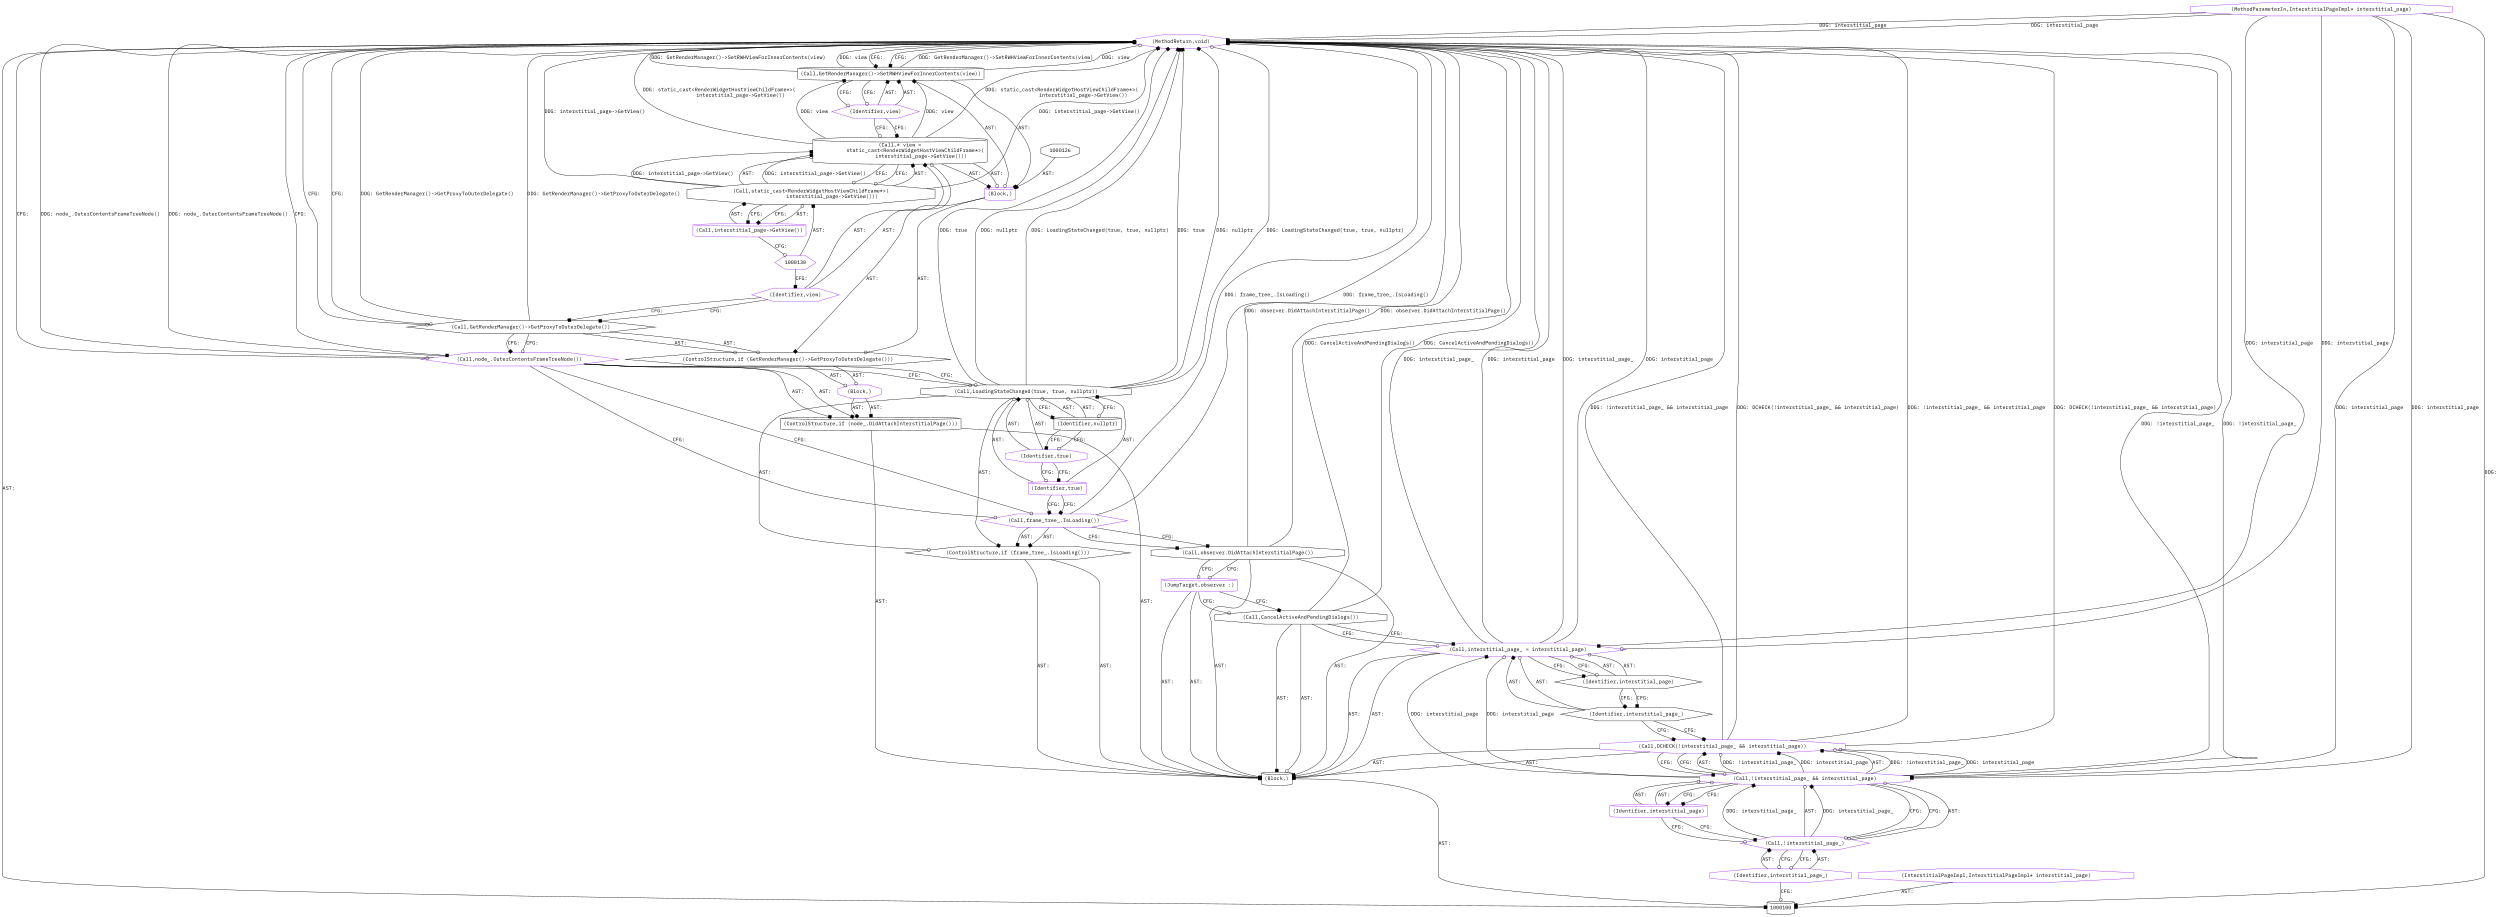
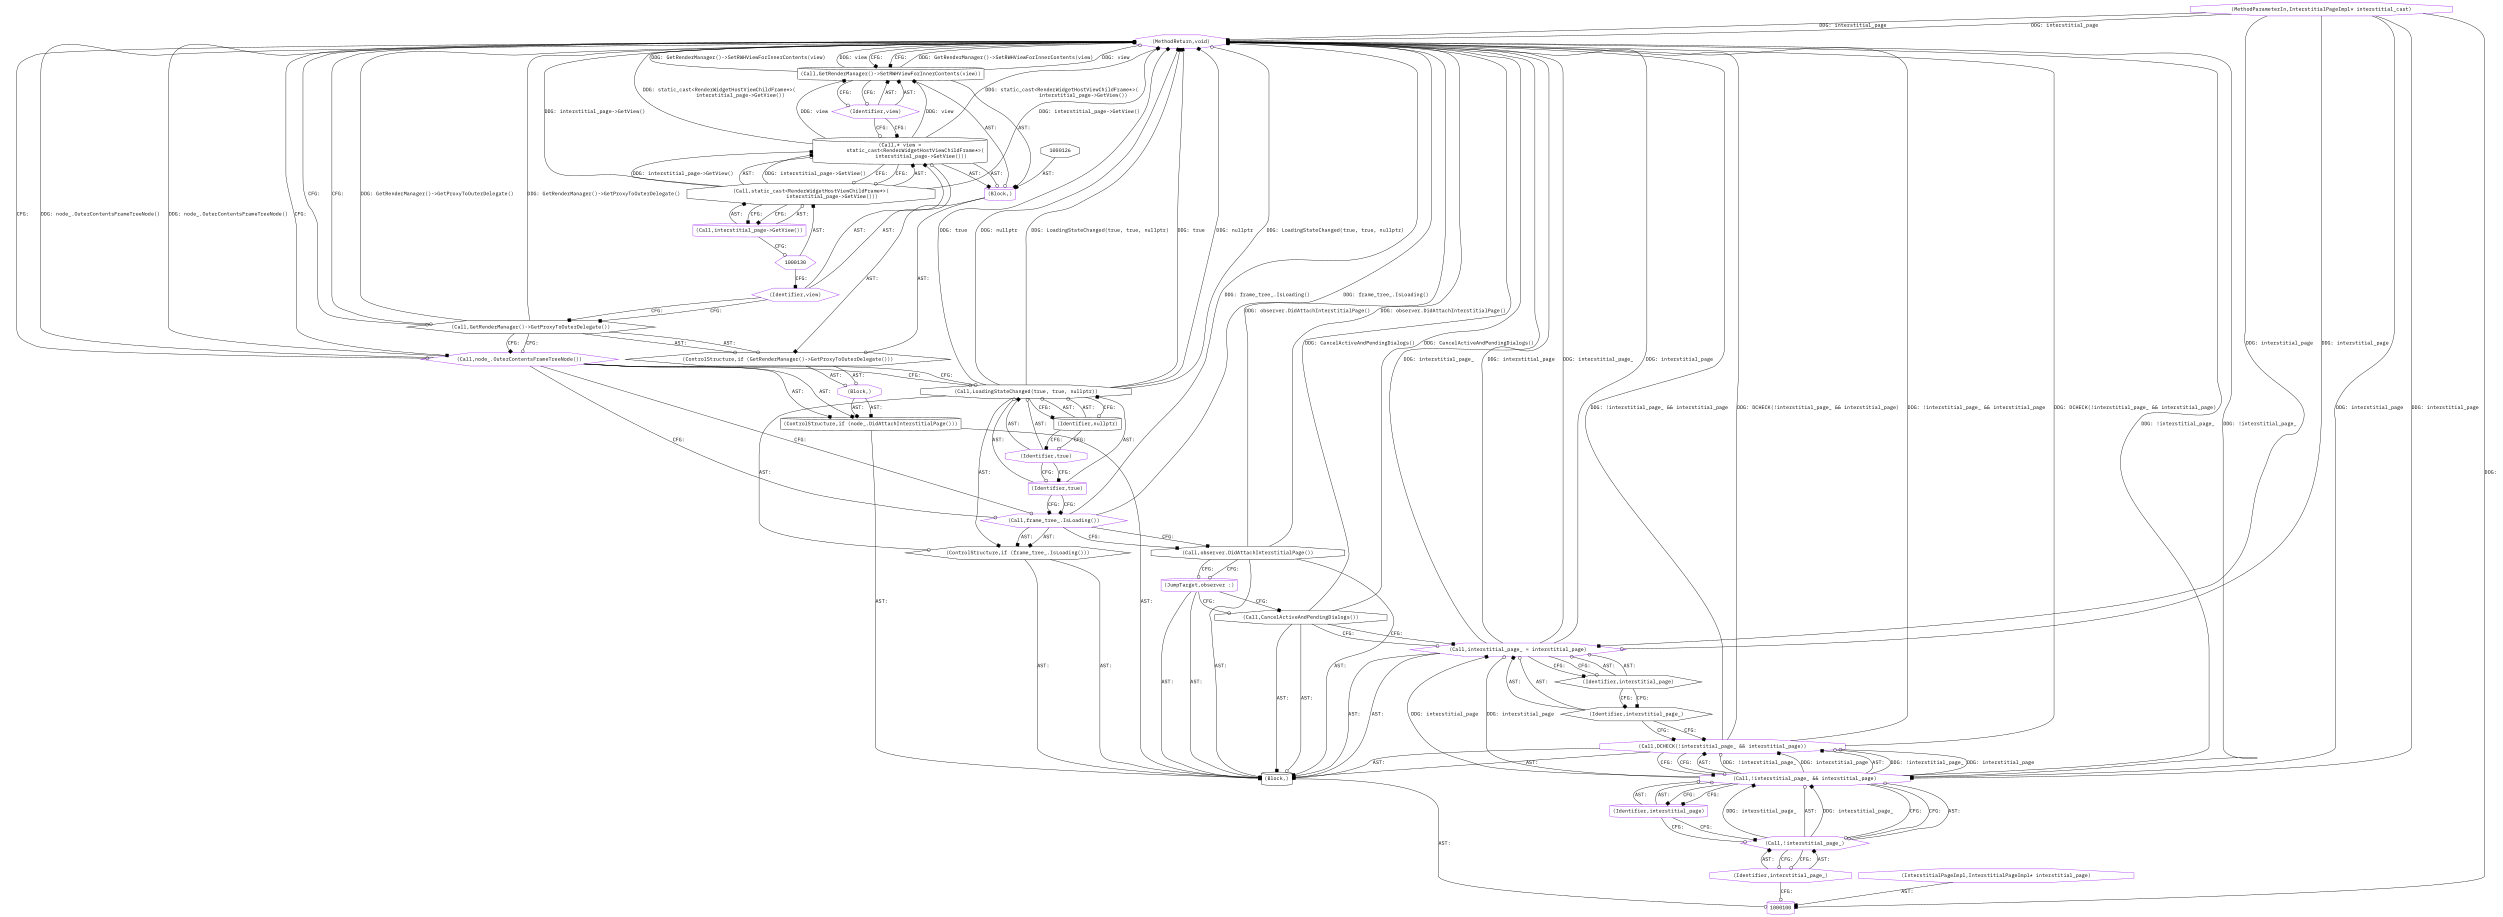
  digraph {
    fontname="IBM Plex Mono"
    node [color=purple fontname="IBM Plex Mono" shape=octagon]
    edge [arrowhead=box fontname="IBM Plex Mono"]
    n1 [label="(MethodReturn,void)"]
    n2 [label="(Call,node_.OuterContentsFrameTreeNode())" shape=hexagon]
    n3 [color=black label="(Call,GetRenderManager()->GetProxyToOuterDelegate())" shape=hexagon]
    n4 [color=black label="(Call,GetRenderManager()->SetRWHViewForInnerContents(view))" shape=cylinder]
-   1000100 [color=black shape=cylinder]
+   1000100 [shape=cylinder]
    n6 [label="(Call,frame_tree_.IsLoading())" shape=hexagon]
    n7 [color=black label="(Call,LoadingStateChanged(true, true, nullptr))"]
    n8 [color=black label="(ControlStructure,if (node_.DidAttachInterstitialPage()))" shape=cylinder]
    n9 [color=black label="(ControlStructure,if (GetRenderManager()->GetProxyToOuterDelegate()))" shape=hexagon]
    n10 [label="(Block,)" shape=cylinder]
    n11 [label="(Identifier,view)" shape=hexagon]
    n12 [color=black label="(ControlStructure,if (frame_tree_.IsLoading()))" shape=hexagon]
    n13 [color=black label="(Block,)" shape=cylinder]
    n14 [color=black label="(Call,observer.DidAttachInterstitialPage())"]
    n15 [label="(JumpTarget,observer :)" shape=cylinder]
    n16 [label="(Identifier,true)" shape=cylinder]
    n17 [color=black label="(Identifier,nullptr)" shape=cylinder]
    n18 [label="(Identifier,true)"]
    n19 [label="(Block,)"]
    n20 [color=black label="(Call,* view =\n          static_cast<RenderWidgetHostViewChildFrame*>(\n              interstitial_page->GetView()))" shape=cylinder]
    n21 [color=black label="(Call,static_cast<RenderWidgetHostViewChildFrame*>(\n              interstitial_page->GetView()))"]
    n22 [label="(Call,interstitial_page->GetView())" shape=cylinder]
    n23 [label="(Identifier,view)" shape=hexagon]
-   n24 [label="(MethodParameterIn,InterstitialPageImpl* interstitial_page)"]
+   n24 [label="(MethodParameterIn,InterstitialPageImpl* interstitial_cast)"]
    n25 [label="(Call,!interstitial_page_ && interstitial_page)"]
    n26 [label="(Call,interstitial_page_ = interstitial_page)" shape=hexagon]
    n27 [label="(Call,!interstitial_page_)" shape=hexagon]
    n28 [label="(Call,DCHECK(!interstitial_page_ && interstitial_page))"]
    n29 [label="(Identifier,interstitial_page)" shape=cylinder]
    n30 [color=black label="(Identifier,interstitial_page)" shape=hexagon]
    n31 [label="(InterstitialPageImpl,InterstitialPageImpl* interstitial_page)"]
    1000130 [shape=hexagon]
    n33 [label="(Identifier,interstitial_page_)"]
    n34 [color=black label="(Identifier,interstitial_page_)" shape=hexagon]
    n35 [color=black label="(Call,CancelActiveAndPendingDialogs())"]
    1000126 [color=black]
    n1 -> n2 [label="CFG: "]
    n1 -> n2 [arrowhead=odot label="CFG: "]
    n1 -> n3 [arrowhead=odot label="CFG: "]
    n1 -> n3 [arrowhead=odot label="CFG: "]
    n1 -> n4 [label="CFG: "]
    n1 -> n4 [label="CFG: "]
-   n1 -> 1000100 [label="AST: "]
    n2 -> n1 [arrowhead=odot label="DDG: node_.OuterContentsFrameTreeNode()"]
    n2 -> n1 [arrowhead=odot label="DDG: node_.OuterContentsFrameTreeNode()"]
    n2 -> n6 [arrowhead=odot label="CFG: "]
    n2 -> n6 [arrowhead=odot label="CFG: "]
    n2 -> n7 [arrowhead=odot label="CFG: "]
    n2 -> n7 [arrowhead=odot label="CFG: "]
    n2 -> n8 [label="AST: "]
    n2 -> n8 [label="AST: "]
    n3 -> n1 [label="DDG: GetRenderManager()->GetProxyToOuterDelegate()"]
    n3 -> n1 [label="DDG: GetRenderManager()->GetProxyToOuterDelegate()"]
    n3 -> n2 [arrowhead=odot label="CFG: "]
    n3 -> n2 [label="CFG: "]
    n3 -> n9 [arrowhead=odot label="AST: "]
    n3 -> n9 [arrowhead=odot label="AST: "]
    n4 -> n1 [arrowhead=odot label="DDG: GetRenderManager()->SetRWHViewForInnerContents(view)"]
    n4 -> n1 [arrowhead=odot label="DDG: view"]
    n4 -> n1 [label="DDG: GetRenderManager()->SetRWHViewForInnerContents(view)"]
    n4 -> n1 [arrowhead=odot label="DDG: view"]
    n4 -> n10 [label="AST: "]
    n4 -> n10 [arrowhead=odot label="AST: "]
    n4 -> n11 [arrowhead=odot label="CFG: "]
    n4 -> n11 [arrowhead=odot label="CFG: "]
    n6 -> n1 [label="DDG: frame_tree_.IsLoading()"]
    n6 -> n1 [label="DDG: frame_tree_.IsLoading()"]
    n6 -> n12 [label="AST: "]
    n6 -> n12 [label="AST: "]
    n6 -> n14 [label="CFG: "]
    n6 -> n14 [label="CFG: "]
    n7 -> n1 [label="DDG: true"]
    n7 -> n1 [label="DDG: nullptr"]
    n7 -> n1 [label="DDG: LoadingStateChanged(true, true, nullptr)"]
    n7 -> n1 [label="DDG: true"]
    n7 -> n1 [label="DDG: nullptr"]
    n7 -> n1 [arrowhead=odot label="DDG: LoadingStateChanged(true, true, nullptr)"]
    n7 -> n12 [arrowhead=odot label="AST: "]
    n7 -> n12 [label="AST: "]
    n7 -> n17 [arrowhead=odot label="CFG: "]
    n7 -> n17 [label="CFG: "]
    n8 -> n13 [label="AST: "]
    n8 -> n13 [arrowhead=odot label="AST: "]
    n9 -> n19 [arrowhead=odot label="AST: "]
    n9 -> n19 [arrowhead=odot label="AST: "]
    n10 -> n9 [label="AST: "]
    n10 -> n9 [arrowhead=odot label="AST: "]
    n11 -> n4 [label="AST: "]
    n11 -> n4 [label="AST: "]
    n11 -> n20 [arrowhead=odot label="CFG: "]
    n11 -> n20 [label="CFG: "]
    n12 -> n13 [label="AST: "]
    n12 -> n13 [label="AST: "]
    n13 -> 1000100 [arrowhead=odot label="AST: "]
    n14 -> n1 [label="DDG: observer.DidAttachInterstitialPage()"]
    n14 -> n1 [label="DDG: observer.DidAttachInterstitialPage()"]
    n14 -> n13 [arrowhead=odot label="AST: "]
    n14 -> n13 [label="AST: "]
    n14 -> n15 [arrowhead=odot label="CFG: "]
    n14 -> n15 [arrowhead=odot label="CFG: "]
    n15 -> n13 [label="AST: "]
    n15 -> n13 [arrowhead=odot label="AST: "]
    n15 -> n35 [arrowhead=odot label="CFG: "]
    n15 -> n35 [label="CFG: "]
    n16 -> n6 [label="CFG: "]
    n16 -> n6 [label="CFG: "]
    n16 -> n7 [arrowhead=odot label="AST: "]
    n16 -> n7 [label="AST: "]
    n17 -> n7 [arrowhead=odot label="AST: "]
    n17 -> n7 [arrowhead=odot label="AST: "]
    n17 -> n18 [arrowhead=odot label="CFG: "]
    n17 -> n18 [label="CFG: "]
    n18 -> n7 [label="AST: "]
    n18 -> n7 [arrowhead=odot label="AST: "]
    n18 -> n16 [arrowhead=odot label="CFG: "]
    n18 -> n16 [label="CFG: "]
    n19 -> n8 [label="AST: "]
    n19 -> n8 [label="AST: "]
    n20 -> n1 [arrowhead=odot label="DDG: static_cast<RenderWidgetHostViewChildFrame*>(\n              interstitial_page->GetView())"]
    n20 -> n1 [arrowhead=odot label="DDG: static_cast<RenderWidgetHostViewChildFrame*>(\n              interstitial_page->GetView())"]
    n20 -> n4 [label="DDG: view"]
    n20 -> n4 [label="DDG: view"]
    n20 -> n10 [label="AST: "]
    n20 -> n10 [arrowhead=odot label="AST: "]
    n20 -> n21 [arrowhead=odot label="CFG: "]
    n20 -> n21 [arrowhead=odot label="CFG: "]
    n21 -> n1 [label="DDG: interstitial_page->GetView()"]
    n21 -> n1 [arrowhead=odot label="DDG: interstitial_page->GetView()"]
    n21 -> n20 [label="AST: "]
    n21 -> n20 [label="DDG: interstitial_page->GetView()"]
    n21 -> n20 [arrowhead=odot label="AST: "]
    n21 -> n20 [label="DDG: interstitial_page->GetView()"]
    n21 -> n22 [label="CFG: "]
    n21 -> n22 [label="CFG: "]
    n22 -> n21 [arrowhead=odot label="AST: "]
    n22 -> n21 [label="AST: "]
    n22 -> 1000130 [arrowhead=odot label="CFG: "]
    n23 -> n3 [label="CFG: "]
    n23 -> n3 [label="CFG: "]
    n23 -> n20 [label="AST: "]
    n23 -> n20 [arrowhead=odot label="AST: "]
    n24 -> n1 [label="DDG: interstitial_page"]
    n24 -> n1 [label="DDG: interstitial_page"]
    n24 -> 1000100 [label="DDG: "]
    n24 -> n25 [label="DDG: interstitial_page"]
    n24 -> n25 [label="DDG: interstitial_page"]
    n24 -> n26 [label="DDG: interstitial_page"]
    n24 -> n26 [arrowhead=odot label="DDG: interstitial_page"]
    n25 -> n1 [label="DDG: !interstitial_page_"]
    n25 -> n1 [label="DDG: !interstitial_page_"]
    n25 -> n26 [label="DDG: interstitial_page"]
    n25 -> n26 [arrowhead=odot label="DDG: interstitial_page"]
    n25 -> n27 [arrowhead=odot label="CFG: "]
    n25 -> n27 [arrowhead=odot label="CFG: "]
    n25 -> n28 [label="AST: "]
    n25 -> n28 [arrowhead=odot label="DDG: !interstitial_page_"]
    n25 -> n28 [label="DDG: interstitial_page"]
    n25 -> n28 [label="AST: "]
    n25 -> n28 [arrowhead=odot label="DDG: !interstitial_page_"]
    n25 -> n28 [arrowhead=odot label="DDG: interstitial_page"]
    n25 -> n29 [label="CFG: "]
    n25 -> n29 [label="CFG: "]
    n26 -> n1 [arrowhead=odot label="DDG: interstitial_page_"]
    n26 -> n1 [label="DDG: interstitial_page"]
    n26 -> n1 [label="DDG: interstitial_page_"]
    n26 -> n1 [label="DDG: interstitial_page"]
    n26 -> n13 [arrowhead=odot label="AST: "]
    n26 -> n13 [label="AST: "]
    n26 -> n30 [label="CFG: "]
    n26 -> n30 [arrowhead=odot label="CFG: "]
    n27 -> n25 [arrowhead=odot label="AST: "]
    n27 -> n25 [label="DDG: interstitial_page_"]
    n27 -> n25 [arrowhead=odot label="AST: "]
    n27 -> n25 [label="DDG: interstitial_page_"]
    n27 -> n33 [arrowhead=odot label="CFG: "]
    n27 -> n33 [arrowhead=odot label="CFG: "]
    n28 -> n1 [label="DDG: !interstitial_page_ && interstitial_page"]
    n28 -> n1 [arrowhead=odot label="DDG: DCHECK(!interstitial_page_ && interstitial_page)"]
    n28 -> n1 [label="DDG: !interstitial_page_ && interstitial_page"]
    n28 -> n1 [label="DDG: DCHECK(!interstitial_page_ && interstitial_page)"]
    n28 -> n13 [label="AST: "]
    n28 -> n13 [arrowhead=odot label="AST: "]
    n28 -> n25 [arrowhead=odot label="CFG: "]
    n28 -> n25 [label="CFG: "]
    n29 -> n25 [arrowhead=odot label="AST: "]
    n29 -> n25 [arrowhead=odot label="AST: "]
    n29 -> n27 [arrowhead=odot label="CFG: "]
    n29 -> n27 [label="CFG: "]
    n30 -> n26 [arrowhead=odot label="AST: "]
    n30 -> n26 [arrowhead=odot label="AST: "]
    n30 -> n34 [label="CFG: "]
    n30 -> n34 [label="CFG: "]
    n31 -> 1000100 [label="AST: "]
    1000130 -> n21 [label="AST: "]
    1000130 -> n23 [label="CFG: "]
    n33 -> 1000100 [arrowhead=odot label="CFG: "]
    n33 -> n27 [label="AST: "]
    n33 -> n27 [label="AST: "]
    n34 -> n26 [label="AST: "]
    n34 -> n26 [arrowhead=odot label="AST: "]
    n34 -> n28 [label="CFG: "]
    n34 -> n28 [label="CFG: "]
    n35 -> n1 [arrowhead=odot label="DDG: CancelActiveAndPendingDialogs()"]
    n35 -> n1 [label="DDG: CancelActiveAndPendingDialogs()"]
    n35 -> n13 [arrowhead=odot label="AST: "]
    n35 -> n13 [label="AST: "]
    n35 -> n26 [arrowhead=odot label="CFG: "]
    n35 -> n26 [label="CFG: "]
    1000126 -> n10 [label="AST: "]
  }
